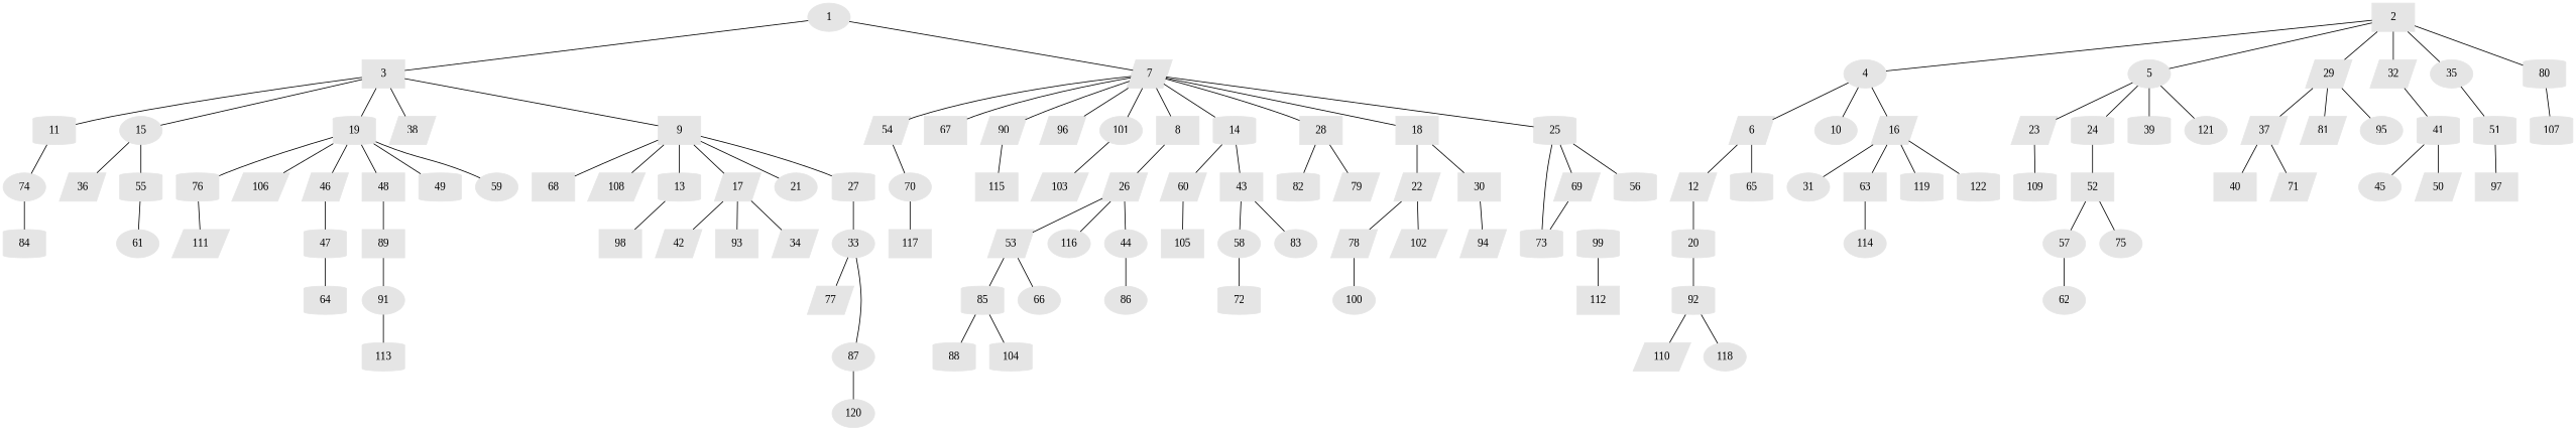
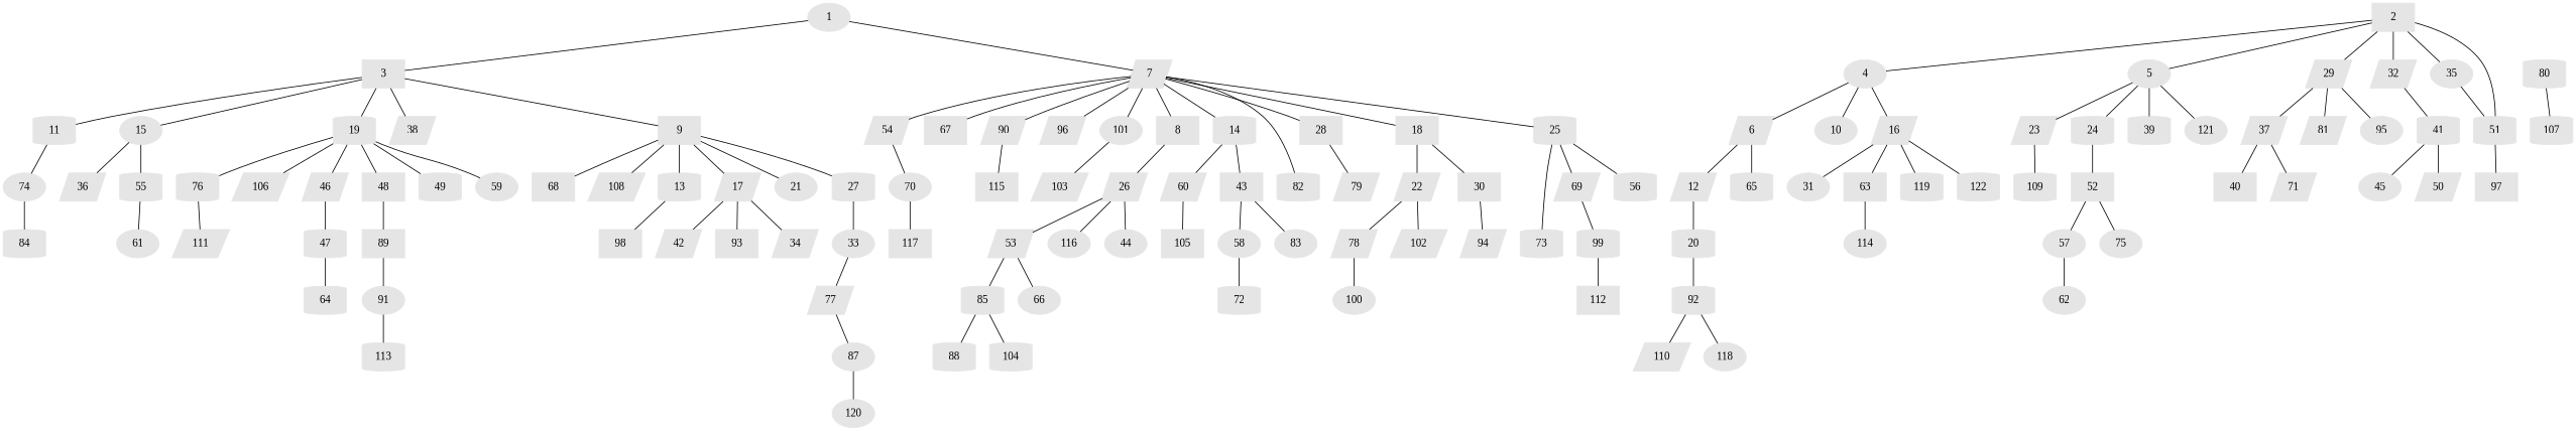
  graph {
    fontname="Liberation Serif"
    node [color=gray90 fontname="Liberation Serif" shape=parallelogram style=filled]
    edge [fontname="Liberation Serif"]
    1 [shape=ellipse]
    3 [shape=box]
    7
    2 [shape=box]
    4 [shape=ellipse]
    5 [shape=ellipse]
    29
    32
    35 [shape=ellipse]
    80 [shape=cylinder]
    9 [shape=box]
    11 [shape=cylinder]
    15 [shape=ellipse]
    19 [shape=cylinder]
    38
    8 [shape=box]
    14 [shape=cylinder]
    18 [shape=box]
    25 [shape=cylinder]
    28 [shape=box]
    54
    67 [shape=box]
    90
    96
    101 [shape=ellipse]
    6
    10 [shape=ellipse]
    16
    23
    24 [shape=cylinder]
    39 [shape=cylinder]
    121 [shape=ellipse]
    37
    81
    95 [shape=ellipse]
    41 [shape=cylinder]
    51 [shape=cylinder]
    107 [shape=cylinder]
    13 [shape=cylinder]
    17
    21 [shape=ellipse]
    27 [shape=cylinder]
    68 [shape=box]
    108
    74 [shape=ellipse]
    36
    55 [shape=cylinder]
    46
    48 [shape=box]
    49 [shape=cylinder]
    59 [shape=ellipse]
    76 [shape=cylinder]
    106
    12
    65 [shape=cylinder]
    31 [shape=ellipse]
    63 [shape=box]
    119 [shape=cylinder]
    122 [shape=cylinder]
    109 [shape=cylinder]
    52 [shape=box]
    20 [shape=cylinder]
    26
    43 [shape=box]
    60
    22
    30 [shape=box]
    56 [shape=cylinder]
    69
    73 [shape=cylinder]
    79
    82 [shape=cylinder]
    70 [shape=ellipse]
    115 [shape=box]
    103
    44 [shape=ellipse]
    53
    116 [shape=ellipse]
    98 [shape=box]
    34
    42
    93 [shape=box]
    33 [shape=ellipse]
    84 [shape=cylinder]
    92 [shape=cylinder]
    58 [shape=ellipse]
    83 [shape=ellipse]
    105 [shape=box]
    61 [shape=ellipse]
    114 [shape=ellipse]
    78
    102
    94
    47 [shape=cylinder]
    89 [shape=box]
    111
    110
    118 [shape=ellipse]
    100 [shape=ellipse]
    57 [shape=ellipse]
    75 [shape=ellipse]
    99 [shape=cylinder]
-   86 [shape=ellipse]
    66 [shape=ellipse]
    85 [shape=cylinder]
    77
    87 [shape=ellipse]
    40 [shape=box]
    71
    45 [shape=ellipse]
    50
    120 [shape=ellipse]
    97 [shape=box]
    72 [shape=cylinder]
    64 [shape=cylinder]
    91 [shape=ellipse]
    62 [shape=ellipse]
    88 [shape=cylinder]
    104 [shape=cylinder]
    117 [shape=box]
    112 [shape=box]
    113 [shape=cylinder]
    1 -- 3
    1 -- 7
    3 -- 9
    3 -- 11
    3 -- 15
    3 -- 19
    3 -- 38
    7 -- 8
    7 -- 14
    7 -- 18
    7 -- 25
    7 -- 28
    7 -- 54
    7 -- 67
    7 -- 90
    7 -- 96
    7 -- 101
    2 -- 4
    2 -- 5
    2 -- 29
    2 -- 32
    2 -- 35
-   2 -- 80
+   2 -- 51
    4 -- 6
    4 -- 10
    4 -- 16
    5 -- 23
    5 -- 24
    5 -- 39
    5 -- 121
    29 -- 37
    29 -- 81
    29 -- 95
    32 -- 41
    35 -- 51
    80 -- 107
    9 -- 13
    9 -- 17
    9 -- 21
    9 -- 27
    9 -- 68
    9 -- 108
    11 -- 74
    15 -- 36
    15 -- 55
    19 -- 46
    19 -- 48
    19 -- 49
    19 -- 59
    19 -- 76
    19 -- 106
    8 -- 26
    14 -- 43
    14 -- 60
    18 -- 22
    18 -- 30
    25 -- 56
    25 -- 69
    25 -- 73
    28 -- 79
-   28 -- 82
+   7 -- 82
    54 -- 70
    90 -- 115
    101 -- 103
    6 -- 12
    6 -- 65
    16 -- 31
    16 -- 63
    16 -- 119
    16 -- 122
    23 -- 109
    24 -- 52
    37 -- 40
    37 -- 71
    41 -- 45
    41 -- 50
    51 -- 97
    13 -- 98
    17 -- 34
    17 -- 42
    17 -- 93
    27 -- 33
    74 -- 84
    55 -- 61
    46 -- 47
    48 -- 89
    76 -- 111
    12 -- 20
    63 -- 114
    52 -- 57
    52 -- 75
    20 -- 92
    26 -- 44
    26 -- 53
    26 -- 116
    43 -- 58
    43 -- 83
    60 -- 105
    22 -- 78
    22 -- 102
    30 -- 94
-   69 -- 73
+   69 -- 99
    70 -- 117
-   44 -- 86
    53 -- 66
    53 -- 85
    33 -- 77
-   33 -- 87
+   77 -- 87
    92 -- 110
    92 -- 118
    58 -- 72
    78 -- 100
    47 -- 64
    89 -- 91
    57 -- 62
    99 -- 112
    85 -- 88
    85 -- 104
    87 -- 120
    91 -- 113
  }
